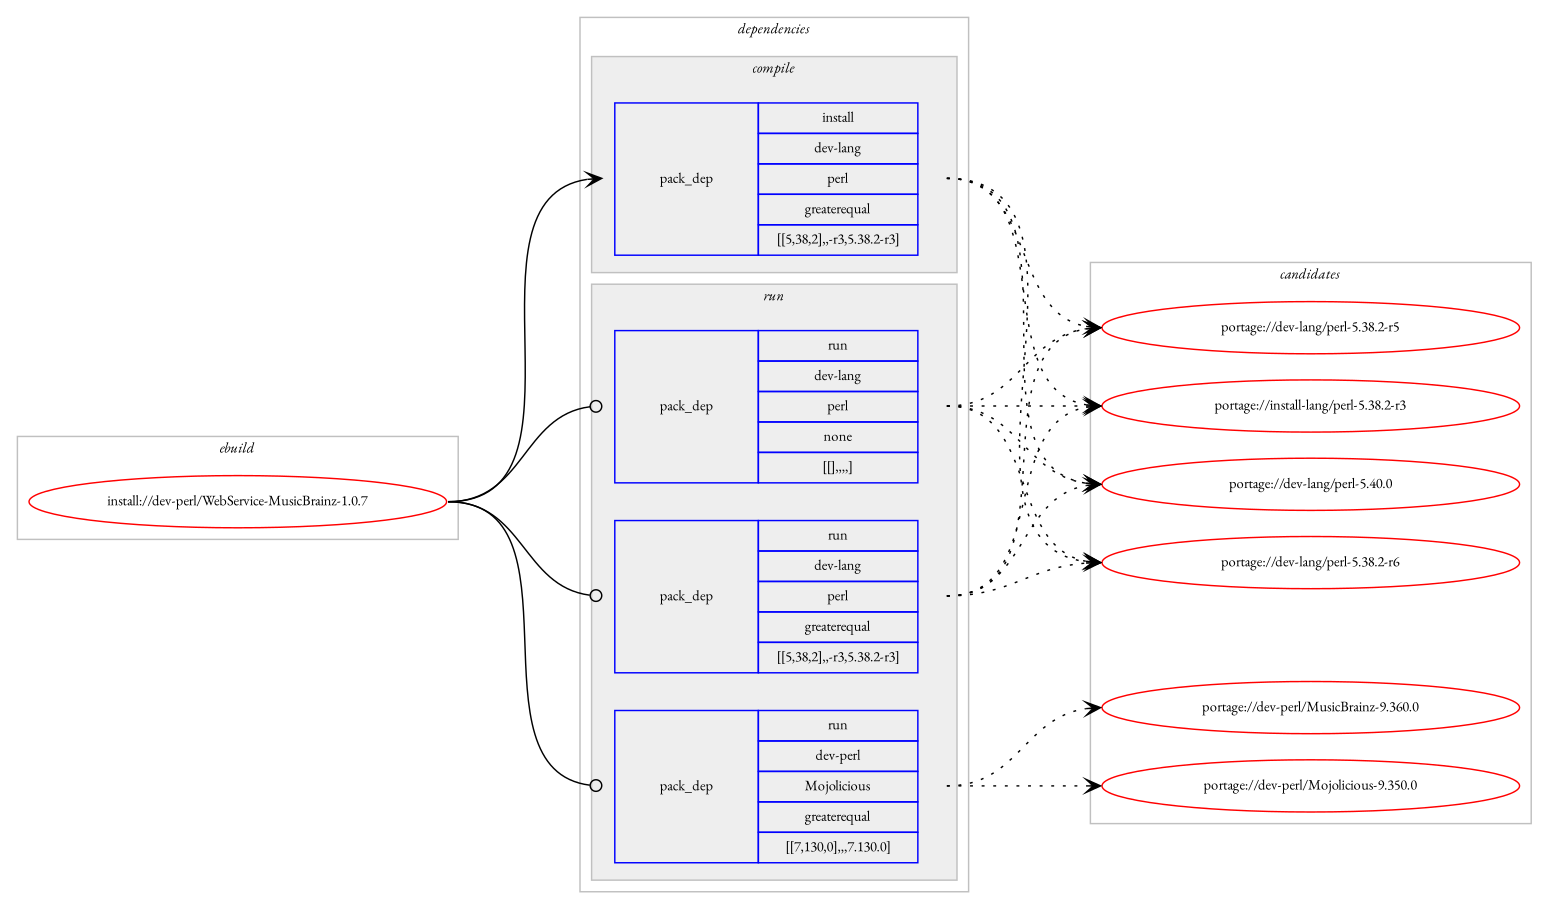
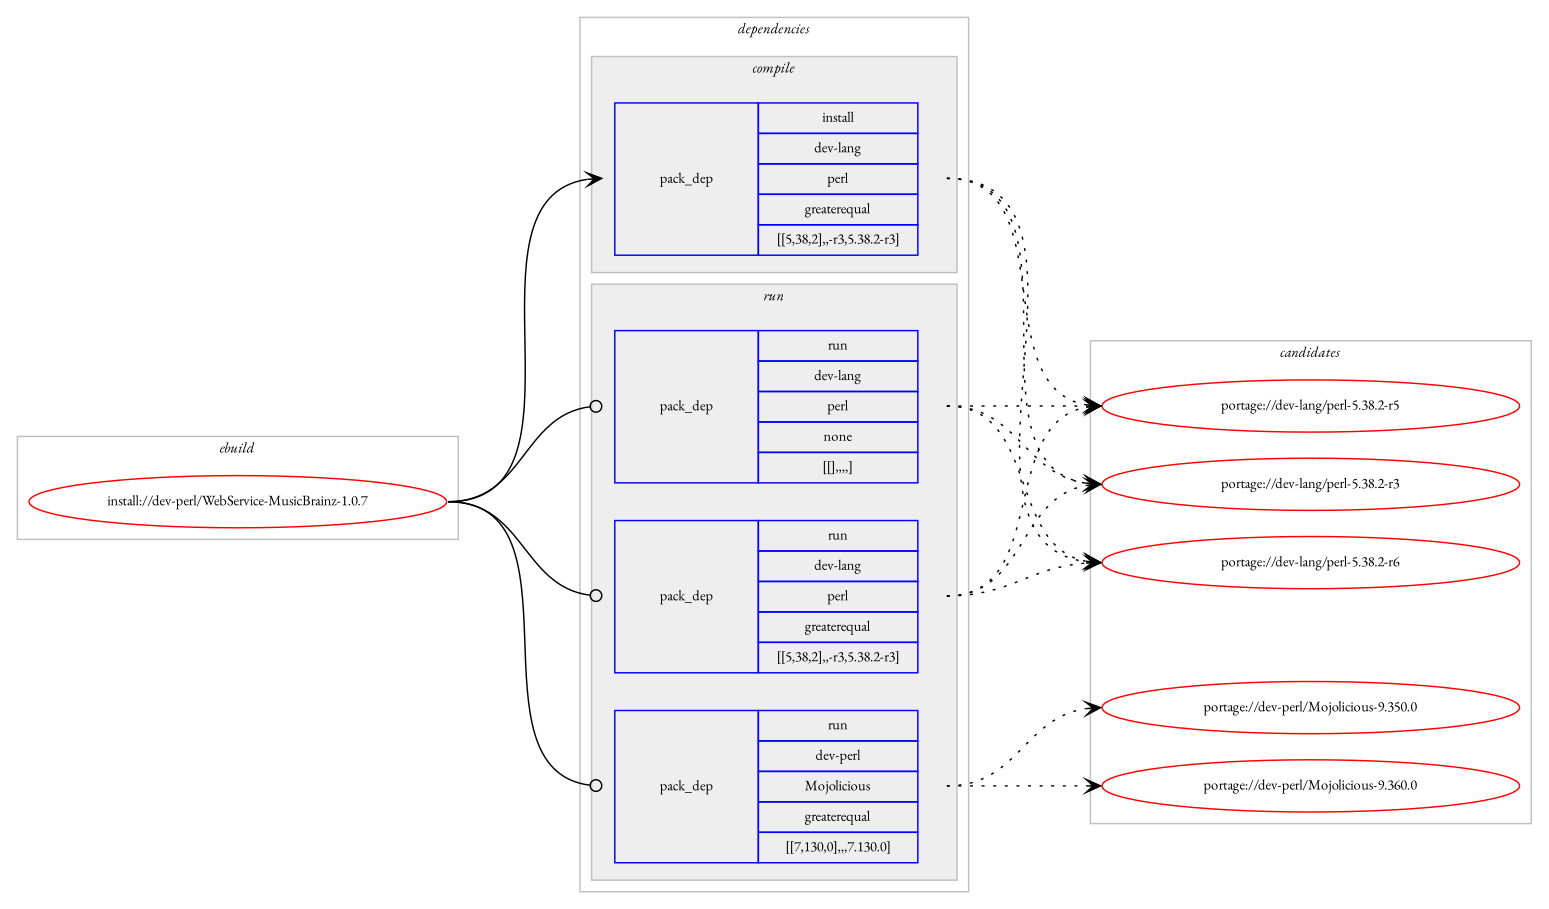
  digraph {
    compound=true
    concentrate=true
    fontname="EB Garamond"
    fontsize=10
    newrank=true
    rankdir=LR
    ranksep=1.5
    node [color=red fontname="EB Garamond" fontsize=10]
    edge [arrowhead=vee fontname="EB Garamond" headport=w style=dotted tailport=e weight=100]
    n1 [label="install://dev-perl/WebService-MusicBrainz-1.0.7" width=4]
    n2 [color=blue label=<<TABLE BORDER="0" CELLBORDER="1" CELLSPACING="0" CELLPADDING="4" WIDTH="220"><TR><TD ROWSPAN="6" CELLPADDING="30">pack_dep</TD></TR><TR><TD WIDTH="110">install</TD></TR><TR><TD>dev-lang</TD></TR><TR><TD>perl</TD></TR><TR><TD>greaterequal</TD></TR><TR><TD>[[5,38,2],,-r3,5.38.2-r3]</TD></TR></TABLE>> shape=none]
    n3 [color=blue label=<<TABLE BORDER="0" CELLBORDER="1" CELLSPACING="0" CELLPADDING="4" WIDTH="220"><TR><TD ROWSPAN="6" CELLPADDING="30">pack_dep</TD></TR><TR><TD WIDTH="110">run</TD></TR><TR><TD>dev-lang</TD></TR><TR><TD>perl</TD></TR><TR><TD>greaterequal</TD></TR><TR><TD>[[5,38,2],,-r3,5.38.2-r3]</TD></TR></TABLE>> shape=none]
    n4 [color=blue label=<<TABLE BORDER="0" CELLBORDER="1" CELLSPACING="0" CELLPADDING="4" WIDTH="220"><TR><TD ROWSPAN="6" CELLPADDING="30">pack_dep</TD></TR><TR><TD WIDTH="110">run</TD></TR><TR><TD>dev-lang</TD></TR><TR><TD>perl</TD></TR><TR><TD>none</TD></TR><TR><TD>[[],,,,]</TD></TR></TABLE>> shape=none]
    n5 [color=blue label=<<TABLE BORDER="0" CELLBORDER="1" CELLSPACING="0" CELLPADDING="4" WIDTH="220"><TR><TD ROWSPAN="6" CELLPADDING="30">pack_dep</TD></TR><TR><TD WIDTH="110">run</TD></TR><TR><TD>dev-perl</TD></TR><TR><TD>Mojolicious</TD></TR><TR><TD>greaterequal</TD></TR><TR><TD>[[7,130,0],,,7.130.0]</TD></TR></TABLE>> shape=none]
-   n6 [label="portage://dev-lang/perl-5.40.0" width=4]
    n7 [label="portage://dev-lang/perl-5.38.2-r6" width=4]
    n8 [label="portage://dev-lang/perl-5.38.2-r5" width=4]
-   n9 [label="portage://install-lang/perl-5.38.2-r3" width=4]
-   n10 [label="portage://dev-perl/MusicBrainz-9.360.0" width=4]
+   n9 [label="portage://dev-lang/perl-5.38.2-r3" width=4]
+   n10 [label="portage://dev-perl/Mojolicious-9.360.0" width=4]
    n11 [label="portage://dev-perl/Mojolicious-9.350.0" width=4]
    subgraph cluster_1 {
      color=gray
      label=<<i>ebuild</i>>
      n1
    }
    subgraph cluster_2 {
      color=gray
      label=<<i>dependencies</i>>
      subgraph cluster_3 {
        color=gray
        fillcolor="#eeeeee"
        label=<<i>compile</i>>
        style=filled
        subgraph sub_4 {
          color=gray
          fillcolor="#eeeeee"
          label=<<i>compile</i>>
          style=filled
          n2
        }
      }
      subgraph cluster_5 {
        color=gray
        fillcolor="#eeeeee"
        label=<<i>compile and run</i>>
        style=filled
      }
      subgraph cluster_6 {
        color=gray
        fillcolor="#eeeeee"
        label=<<i>run</i>>
        style=filled
        subgraph sub_7 {
          color=gray
          fillcolor="#eeeeee"
          label=<<i>run</i>>
          style=filled
          n3
        }
        subgraph sub_8 {
          color=gray
          fillcolor="#eeeeee"
          label=<<i>run</i>>
          style=filled
          n4
        }
        subgraph sub_9 {
          color=gray
          fillcolor="#eeeeee"
          label=<<i>run</i>>
          style=filled
          n5
        }
      }
    }
    subgraph cluster_10 {
      color=gray
      label=<<i>candidates</i>>
      rank=same
      subgraph sub_11 {
        color=black
        label=<<i>candidates</i>>
        nodesep=1
        rank=same
-       n6
        n7
        n8
        n9
      }
      subgraph sub_12 {
        color=black
        label=<<i>candidates</i>>
        nodesep=1
        rank=same
-       n6
        n7
        n8
        n9
      }
      subgraph sub_13 {
        color=black
        label=<<i>candidates</i>>
        nodesep=1
        rank=same
-       n6
        n7
        n8
        n9
      }
      subgraph sub_14 {
        color=black
        label=<<i>candidates</i>>
        nodesep=1
        rank=same
        n10
        n11
      }
    }
    n1 -> n2 [style=solid weight=20]
    n1 -> n3 [arrowhead=odot style=solid weight=20]
    n1 -> n4 [arrowhead=odot style=solid weight=20]
    n1 -> n5 [arrowhead=odot style=solid weight=20]
-   n2 -> n6
    n2 -> n7
    n2 -> n8
    n2 -> n9
-   n3 -> n6
    n3 -> n7
    n3 -> n8
    n3 -> n9
-   n4 -> n6
    n4 -> n7
    n4 -> n8
    n4 -> n9
    n5 -> n10
    n5 -> n11
  }
